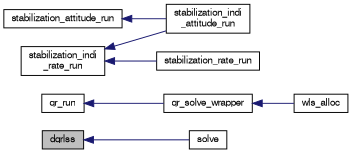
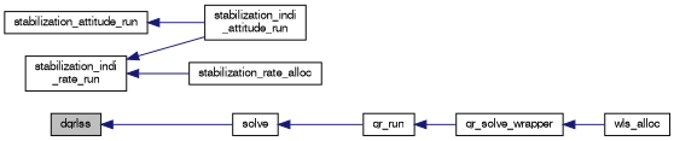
  digraph {
    rankdir=LR
    node [color=black fillcolor=white fontname=FreeSans fontsize=10 shape=record style=filled]
    edge [color=midnightblue dir=back fontname=FreeSans fontsize=10 labelfontname=FreeSans labelfontsize=10 style=solid]
    n1 [fillcolor=grey75 fontcolor=black height=0.2 label=dqrlss width=0.4]
    n2 [height=0.2 label=solve width=0.4]
    n3 [height=0.2 label=qr_run width=0.4]
    n4 [height=0.2 label=qr_solve_wrapper width=0.4]
    n5 [height=0.2 label=wls_alloc width=0.4]
    n6 [height=0.2 label="stabilization_indi\l_rate_run" width=0.4]
    n7 [height=0.2 label="stabilization_indi\l_attitude_run" width=0.4]
-   n8 [height=0.2 label=stabilization_rate_run width=0.4]
+   n8 [height=0.2 label=stabilization_rate_alloc width=0.4]
    n9 [height=0.2 label=stabilization_attitude_run width=0.4]
    n1 -> n2
+   n2 -> n3
    n3 -> n4
    n4 -> n5
    n6 -> n7
    n6 -> n8
    n9 -> n7
  }
